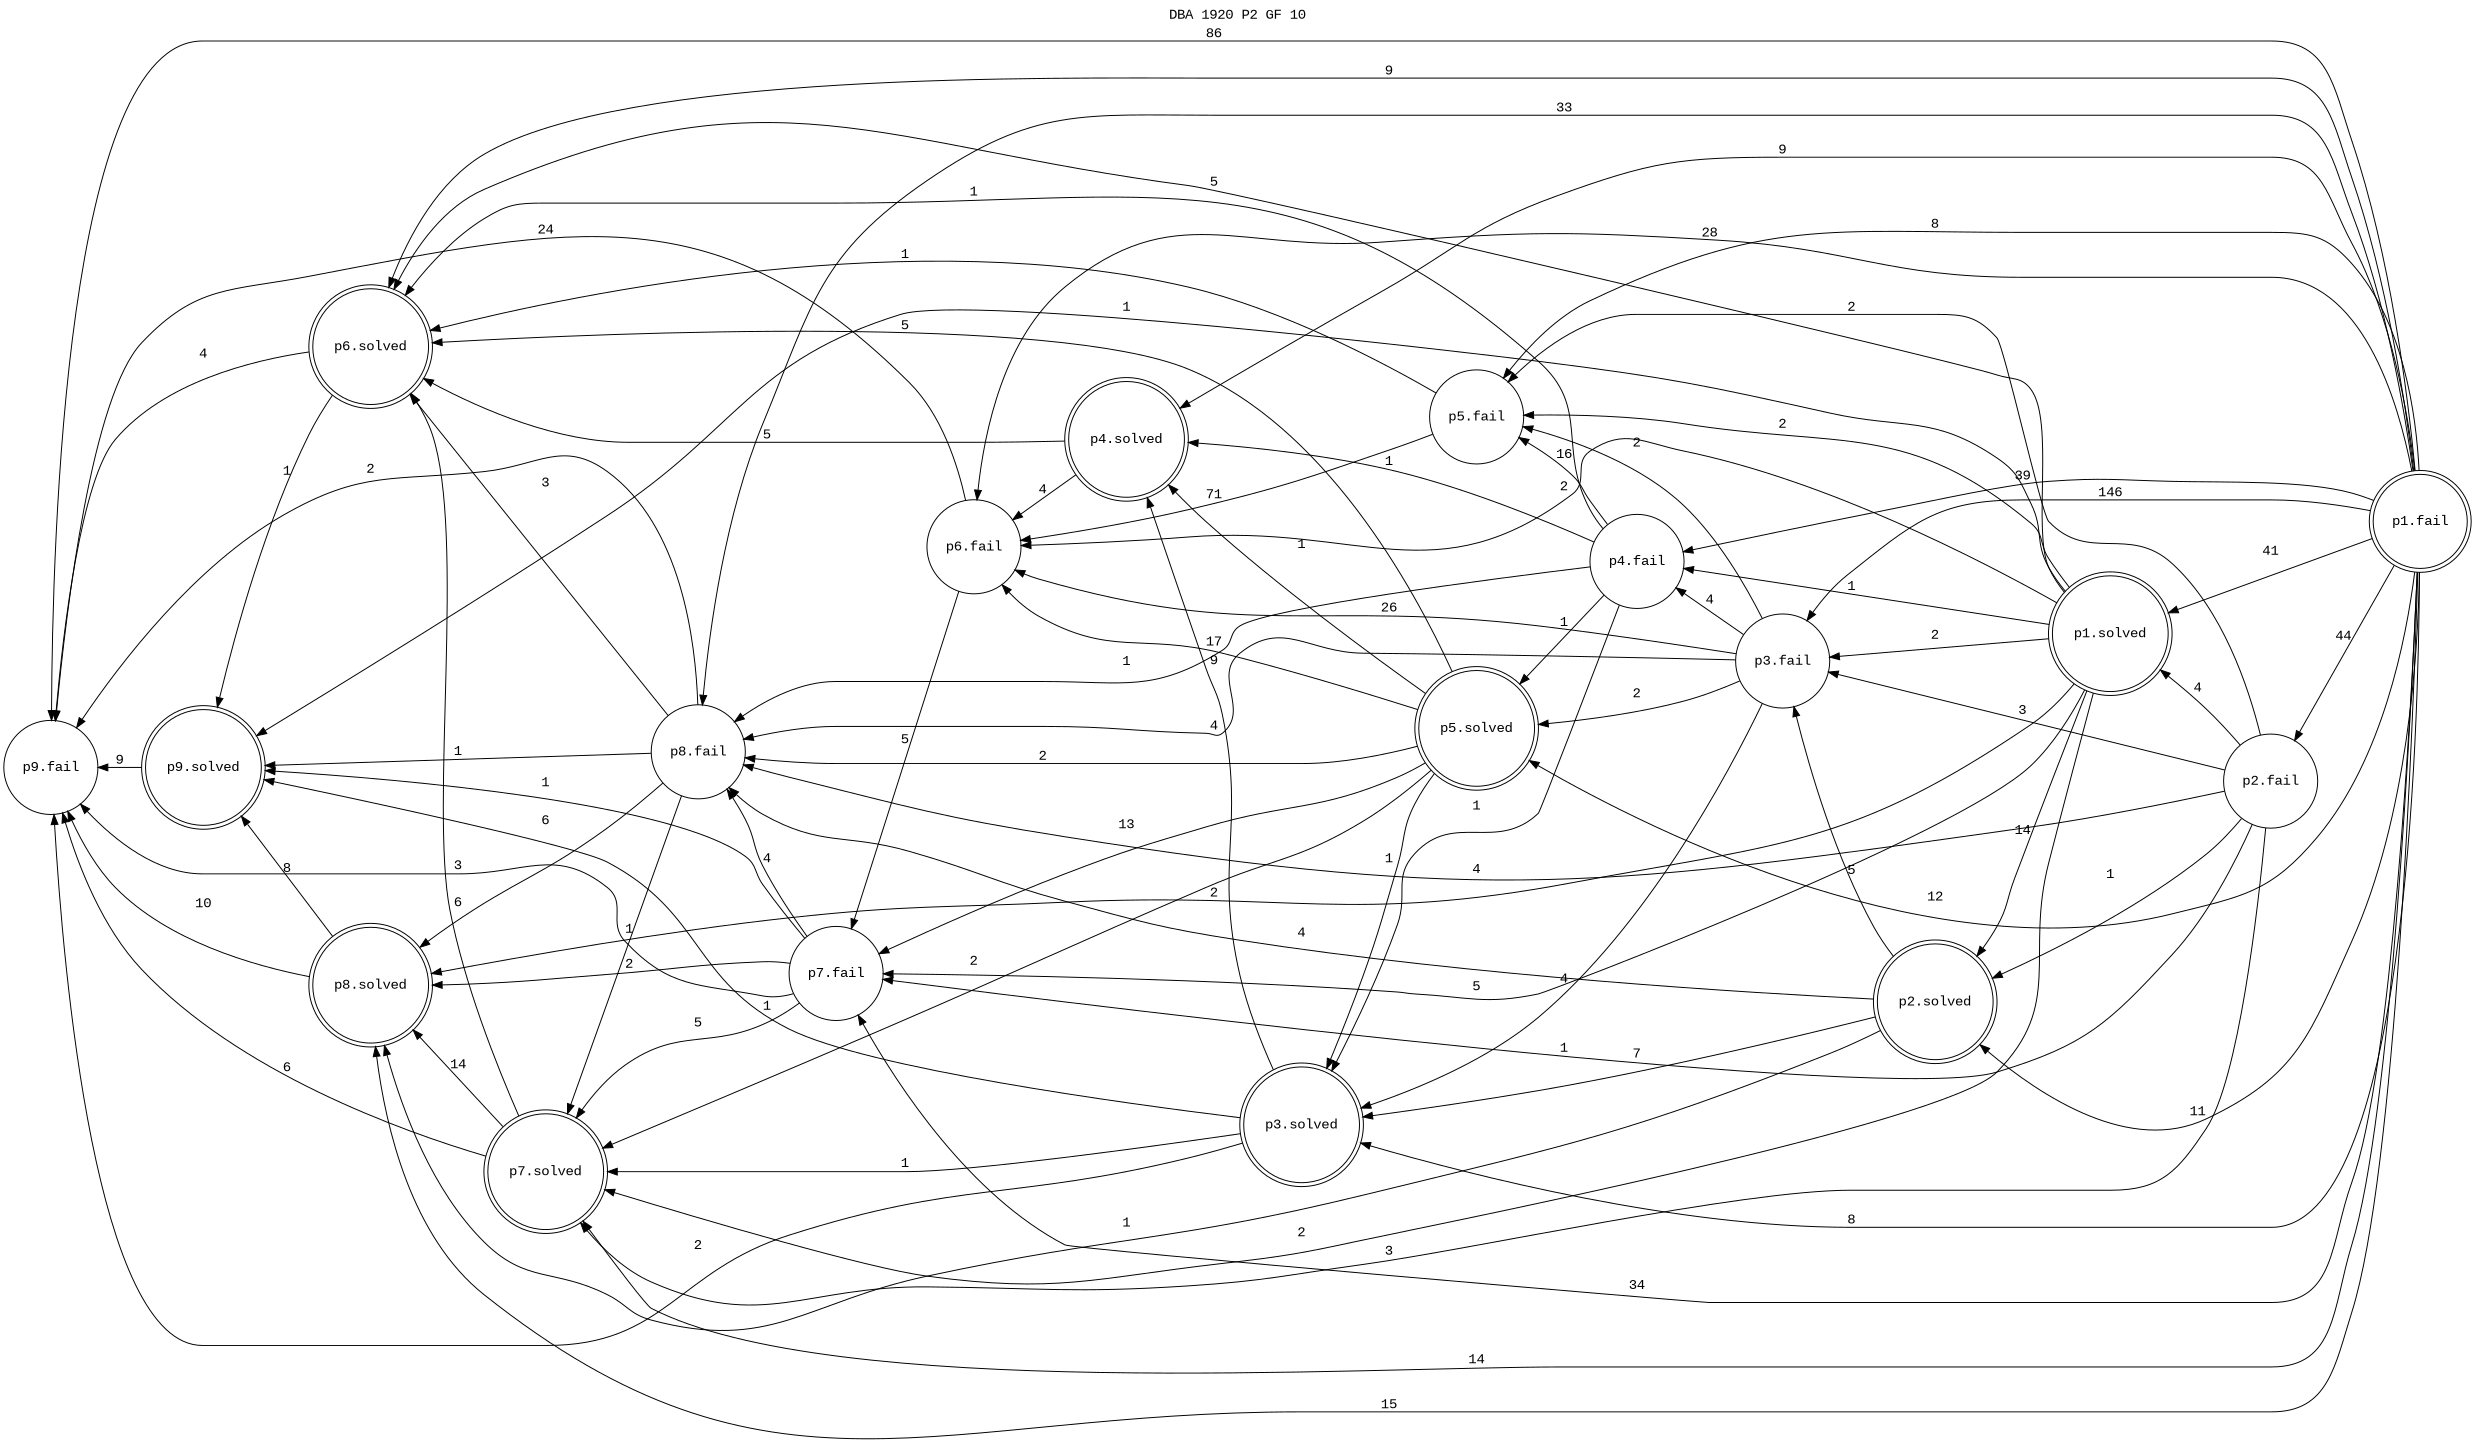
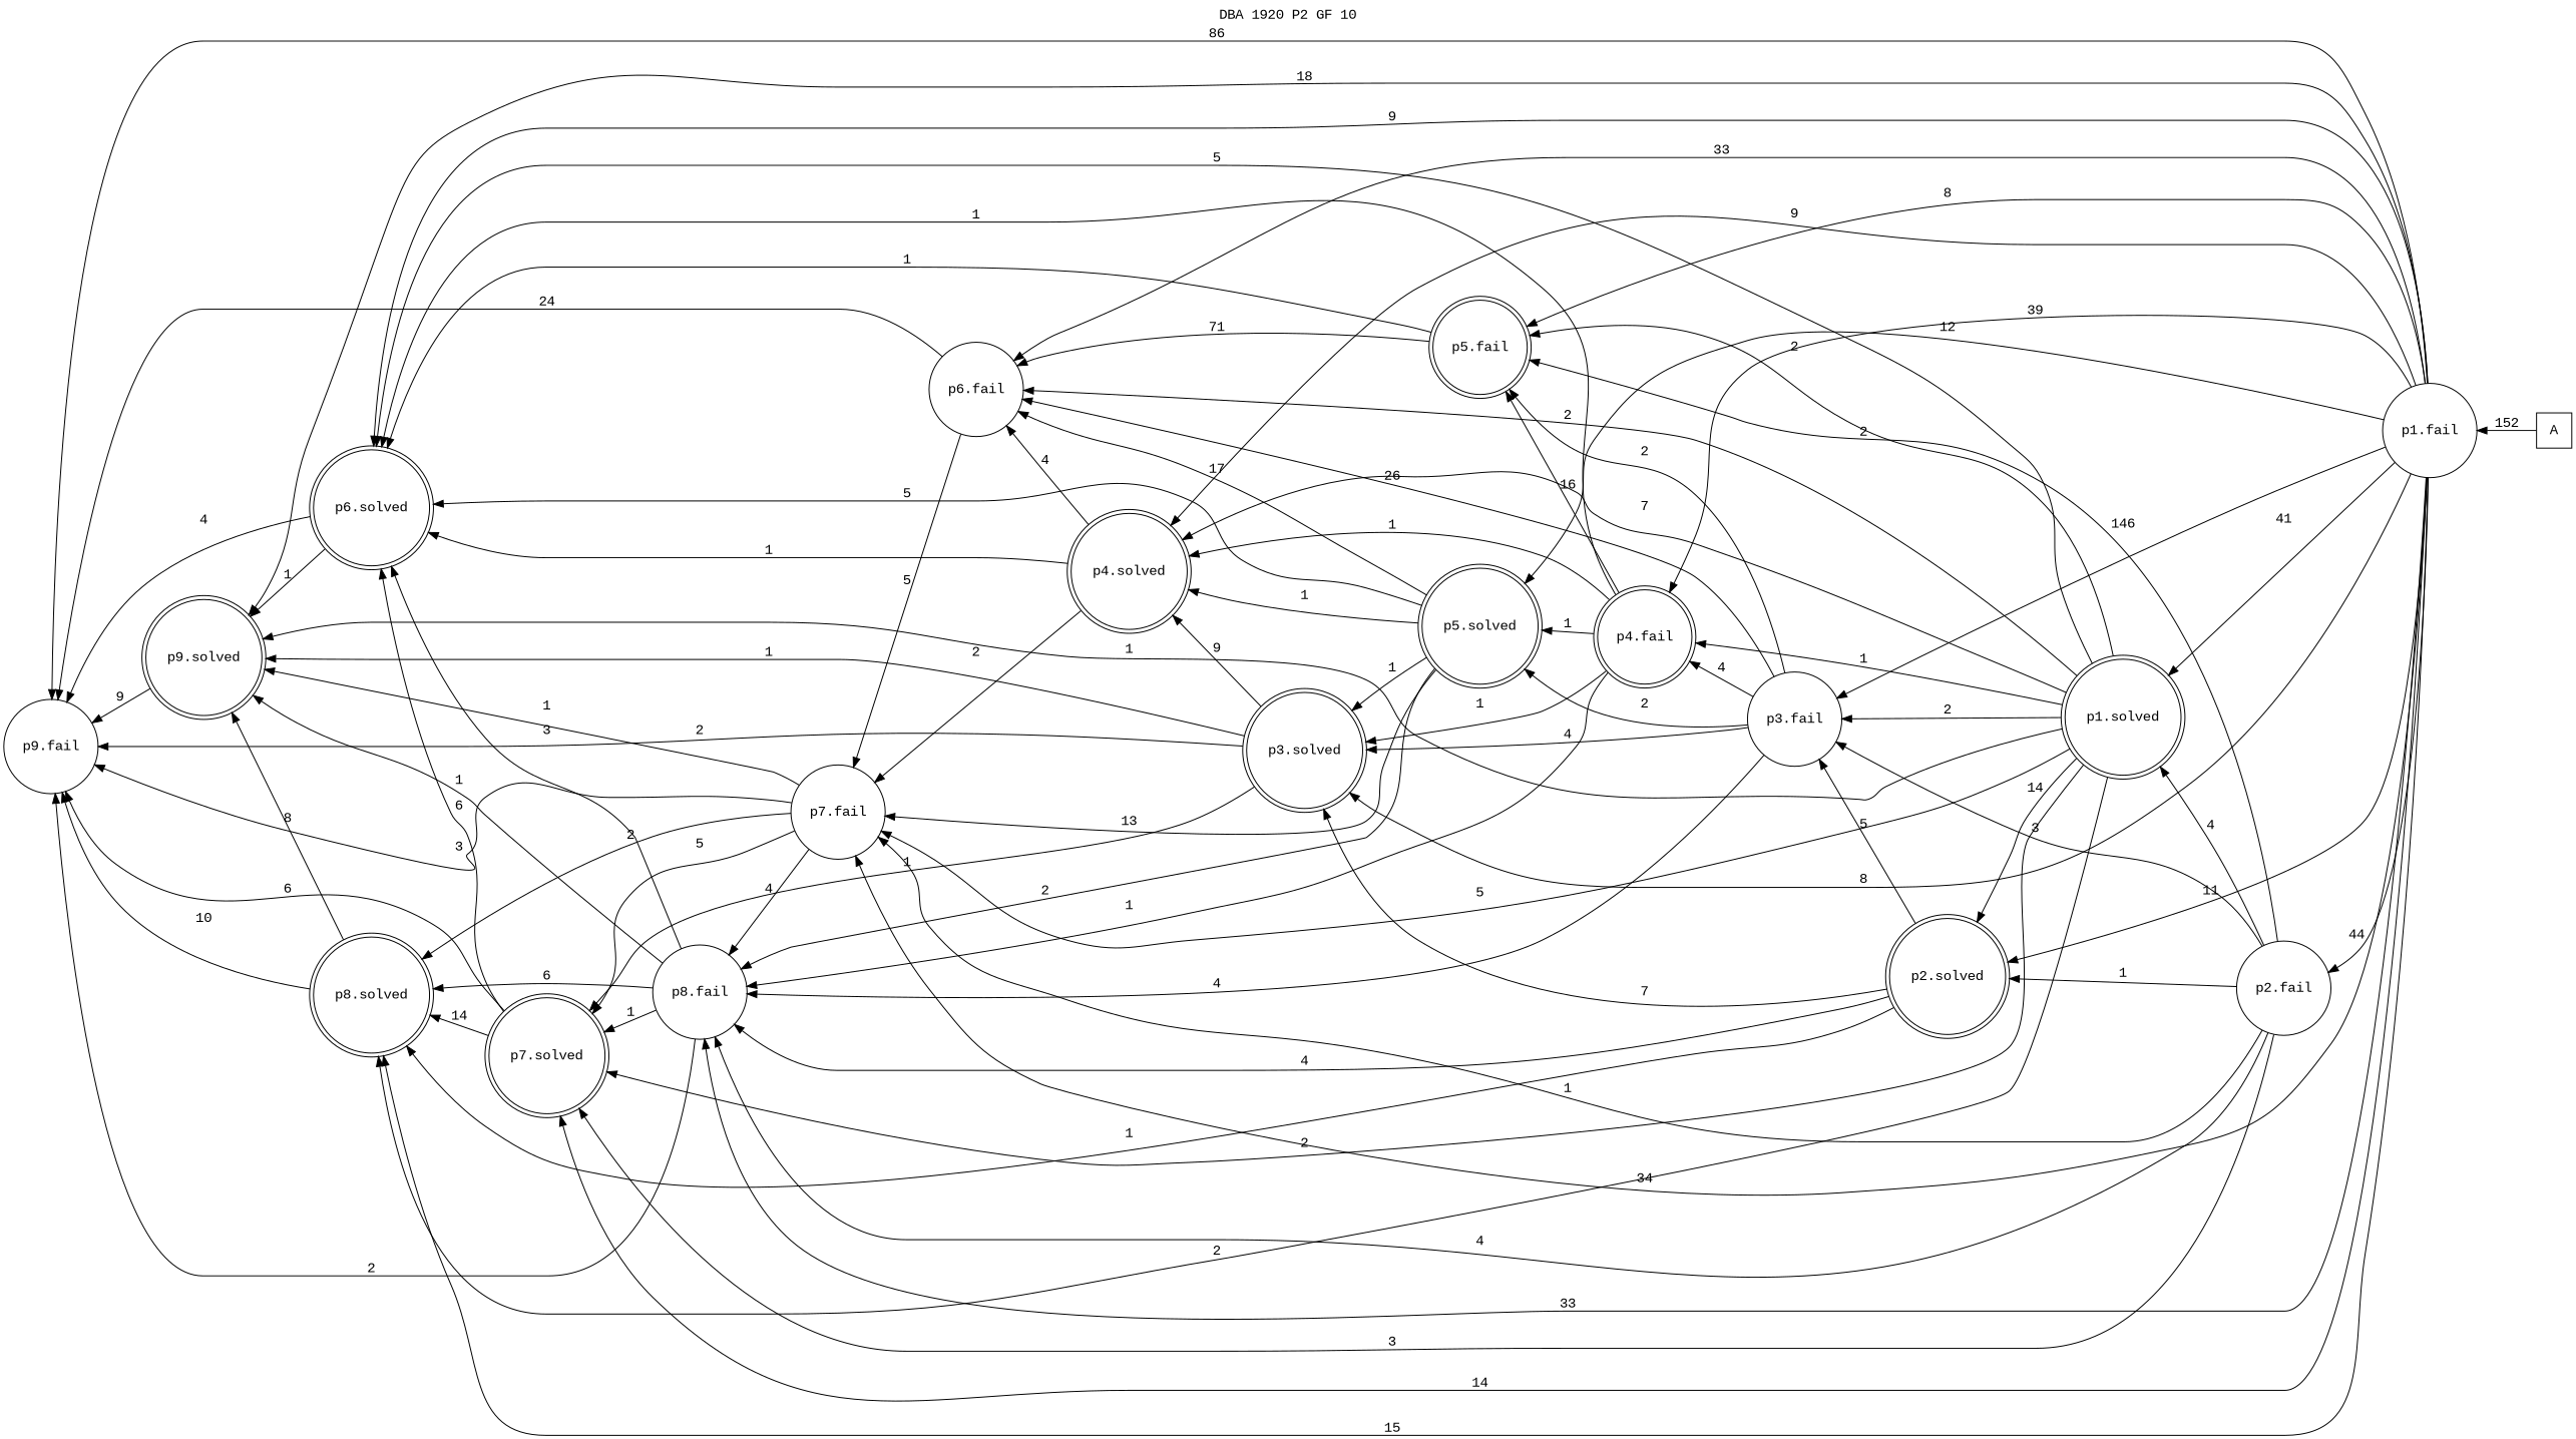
  digraph {
    fontname="Liberation Mono"
    label=" DBA 1920 P2 GF 10 "
    labelloc=tl
    rankdir=RL
    node [fontname="Liberation Mono" shape=circle]
    edge [fontname="Liberation Mono"]
-   n2 [label="p1.fail" shape=doublecircle]
-   n3 [label="p4.fail"]
+   n1 [label=A shape=square]
+   n2 [label="p1.fail"]
+   n3 [label="p4.fail" shape=doublecircle]
    n4 [label="p2.fail"]
-   n5 [label="p5.fail"]
+   n5 [label="p5.fail" shape=doublecircle]
    n6 [label="p3.fail"]
    n7 [label="p1.solved" shape=doublecircle]
    n8 [label="p2.solved" shape=doublecircle]
    n9 [label="p5.solved" shape=doublecircle]
    n10 [label="p3.solved" shape=doublecircle]
    n11 [label="p4.solved" shape=doublecircle]
    n12 [label="p6.fail"]
    n13 [label="p7.fail"]
    n14 [label="p8.fail"]
    n15 [label="p9.fail"]
    n16 [label="p6.solved" shape=doublecircle]
    n17 [label="p7.solved" shape=doublecircle]
    n18 [label="p8.solved" shape=doublecircle]
    n19 [label="p9.solved" shape=doublecircle]
+   n1 -> n2 [label=152]
    n2 -> n3 [label=39]
    n2 -> n4 [label=44]
    n2 -> n5 [label=8]
    n2 -> n6 [label=146]
    n2 -> n7 [label=41]
    n2 -> n8 [label=11]
    n2 -> n9 [label=12]
    n2 -> n10 [label=8]
    n2 -> n11 [label=9]
-   n2 -> n12 [label=28]
+   n2 -> n12 [label=33]
    n2 -> n13 [label=34]
    n2 -> n14 [label=33]
    n2 -> n15 [label=86]
    n2 -> n16 [label=9]
    n2 -> n17 [label=14]
    n2 -> n18 [label=15]
+   n2 -> n19 [label=18]
    n3 -> n5 [label=16]
    n3 -> n9 [label=1]
    n3 -> n10 [label=1]
    n3 -> n11 [label=1]
    n3 -> n14 [label=1]
    n3 -> n16 [label=1]
    n4 -> n5 [label=2]
    n4 -> n6 [label=3]
    n4 -> n7 [label=4]
    n4 -> n8 [label=1]
    n4 -> n13 [label=1]
    n4 -> n14 [label=4]
    n4 -> n17 [label=3]
    n5 -> n12 [label=71]
    n5 -> n16 [label=1]
    n6 -> n3 [label=4]
    n6 -> n5 [label=2]
    n6 -> n9 [label=2]
    n6 -> n10 [label=4]
    n6 -> n12 [label=26]
    n6 -> n14 [label=4]
    n7 -> n3 [label=1]
    n7 -> n5 [label=2]
    n7 -> n6 [label=2]
    n7 -> n8 [label=14]
+   n7 -> n11 [label=7]
    n7 -> n12 [label=2]
    n7 -> n13 [label=5]
    n7 -> n16 [label=5]
    n7 -> n17 [label=2]
    n7 -> n18 [label=2]
    n7 -> n19 [label=1]
    n8 -> n6 [label=5]
    n8 -> n10 [label=7]
    n8 -> n14 [label=4]
    n8 -> n18 [label=1]
    n9 -> n10 [label=1]
    n9 -> n11 [label=1]
    n9 -> n12 [label=17]
    n9 -> n13 [label=13]
    n9 -> n14 [label=2]
    n9 -> n16 [label=5]
-   n9 -> n17 [label=2]
    n10 -> n11 [label=9]
    n10 -> n15 [label=2]
    n10 -> n17 [label=1]
    n10 -> n19 [label=1]
    n11 -> n12 [label=4]
-   n11 -> n16 [label=5]
+   n11 -> n13 [label=2]
+   n11 -> n16 [label=1]
    n12 -> n13 [label=5]
    n12 -> n15 [label=24]
    n13 -> n14 [label=4]
    n13 -> n15 [label=3]
    n13 -> n17 [label=5]
    n13 -> n18 [label=2]
    n13 -> n19 [label=1]
    n14 -> n15 [label=2]
    n14 -> n16 [label=3]
    n14 -> n17 [label=1]
    n14 -> n18 [label=6]
    n14 -> n19 [label=1]
    n16 -> n15 [label=4]
    n16 -> n19 [label=1]
    n17 -> n15 [label=6]
    n17 -> n16 [label=6]
    n17 -> n18 [label=14]
    n18 -> n15 [label=10]
    n18 -> n19 [label=8]
    n19 -> n15 [label=9]
  }
